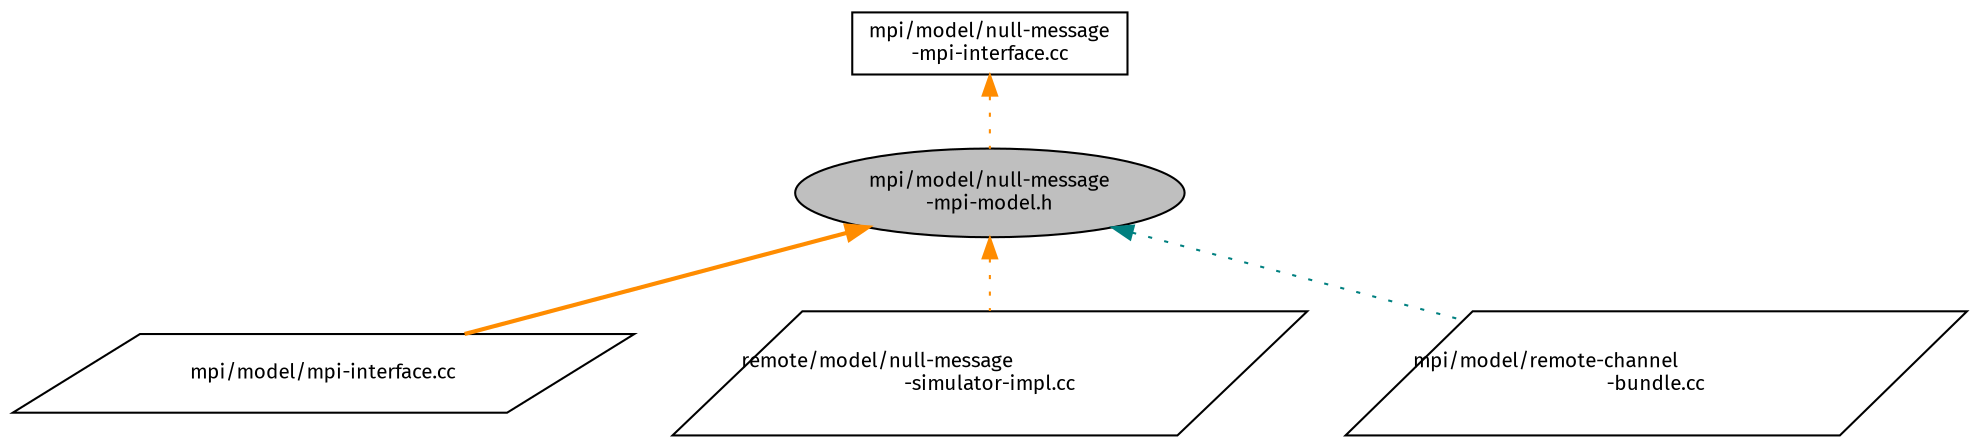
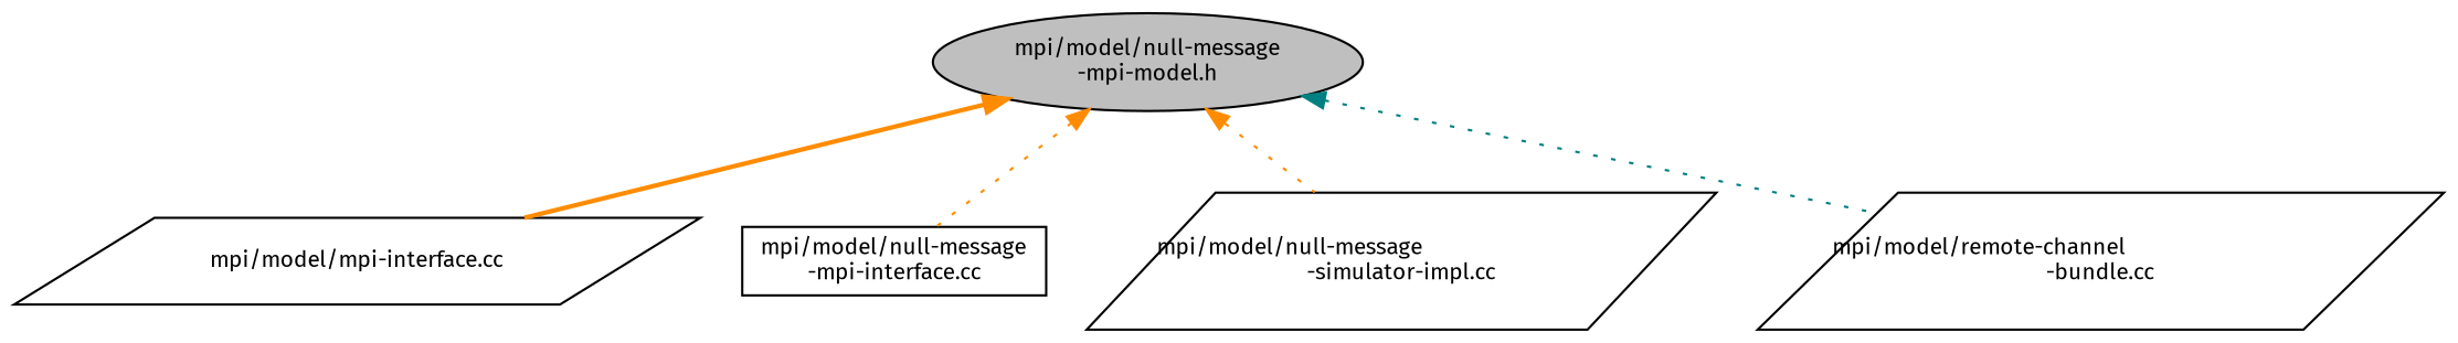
  digraph {
    fontname="Fira Sans"
    node [color=black fillcolor=white fontname="Fira Sans" fontsize=10 shape=parallelogram style=filled]
    edge [color=darkorange dir=back fontname="Fira Sans" fontsize=10 labelfontname=Helvetica labelfontsize=10 style=dotted]
    n1 [fillcolor=grey75 fontcolor=black height=0.2 label="mpi/model/null-message\l-mpi-model.h" shape=ellipse width=0.4]
    n2 [height=0.2 label="mpi/model/mpi-interface.cc" width=0.4]
    n3 [height=0.2 label="mpi/model/null-message\l-mpi-interface.cc" shape=box width=0.4]
-   n4 [height=0.2 label="remote/model/null-message\l-simulator-impl.cc" width=0.4]
+   n4 [height=0.2 label="mpi/model/null-message\l-simulator-impl.cc" width=0.4]
    n5 [height=0.2 label="mpi/model/remote-channel\l-bundle.cc" width=0.4]
    n1 -> n2 [style=bold]
-   n3 -> n1
+   n1 -> n3
    n1 -> n4
    n1 -> n5 [color=teal]
  }
